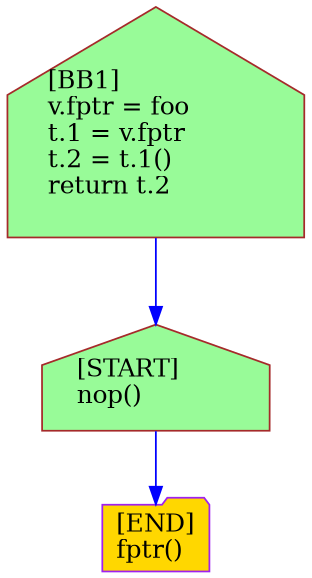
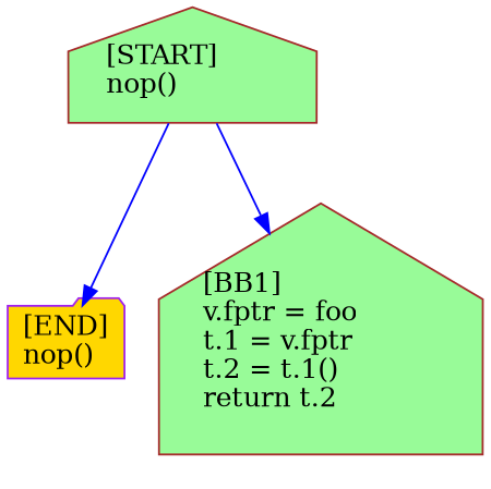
  digraph {
    node [color=brown fillcolor=palegreen shape=house style=filled]
    edge [color=blue]
-   n1 [color=purple fillcolor=gold label="[END]\lfptr()\l" shape=folder]
+   n1 [color=purple fillcolor=gold label="[END]\lnop()\l" shape=folder]
    n2 [label="[START]\lnop()\l"]
    n3 [label="[BB1]\lv.fptr = foo\lt.1 = v.fptr\lt.2 = t.1()\lreturn t.2\l"]
    n2 -> n1
-   n3 -> n2
+   n2 -> n3
  }
